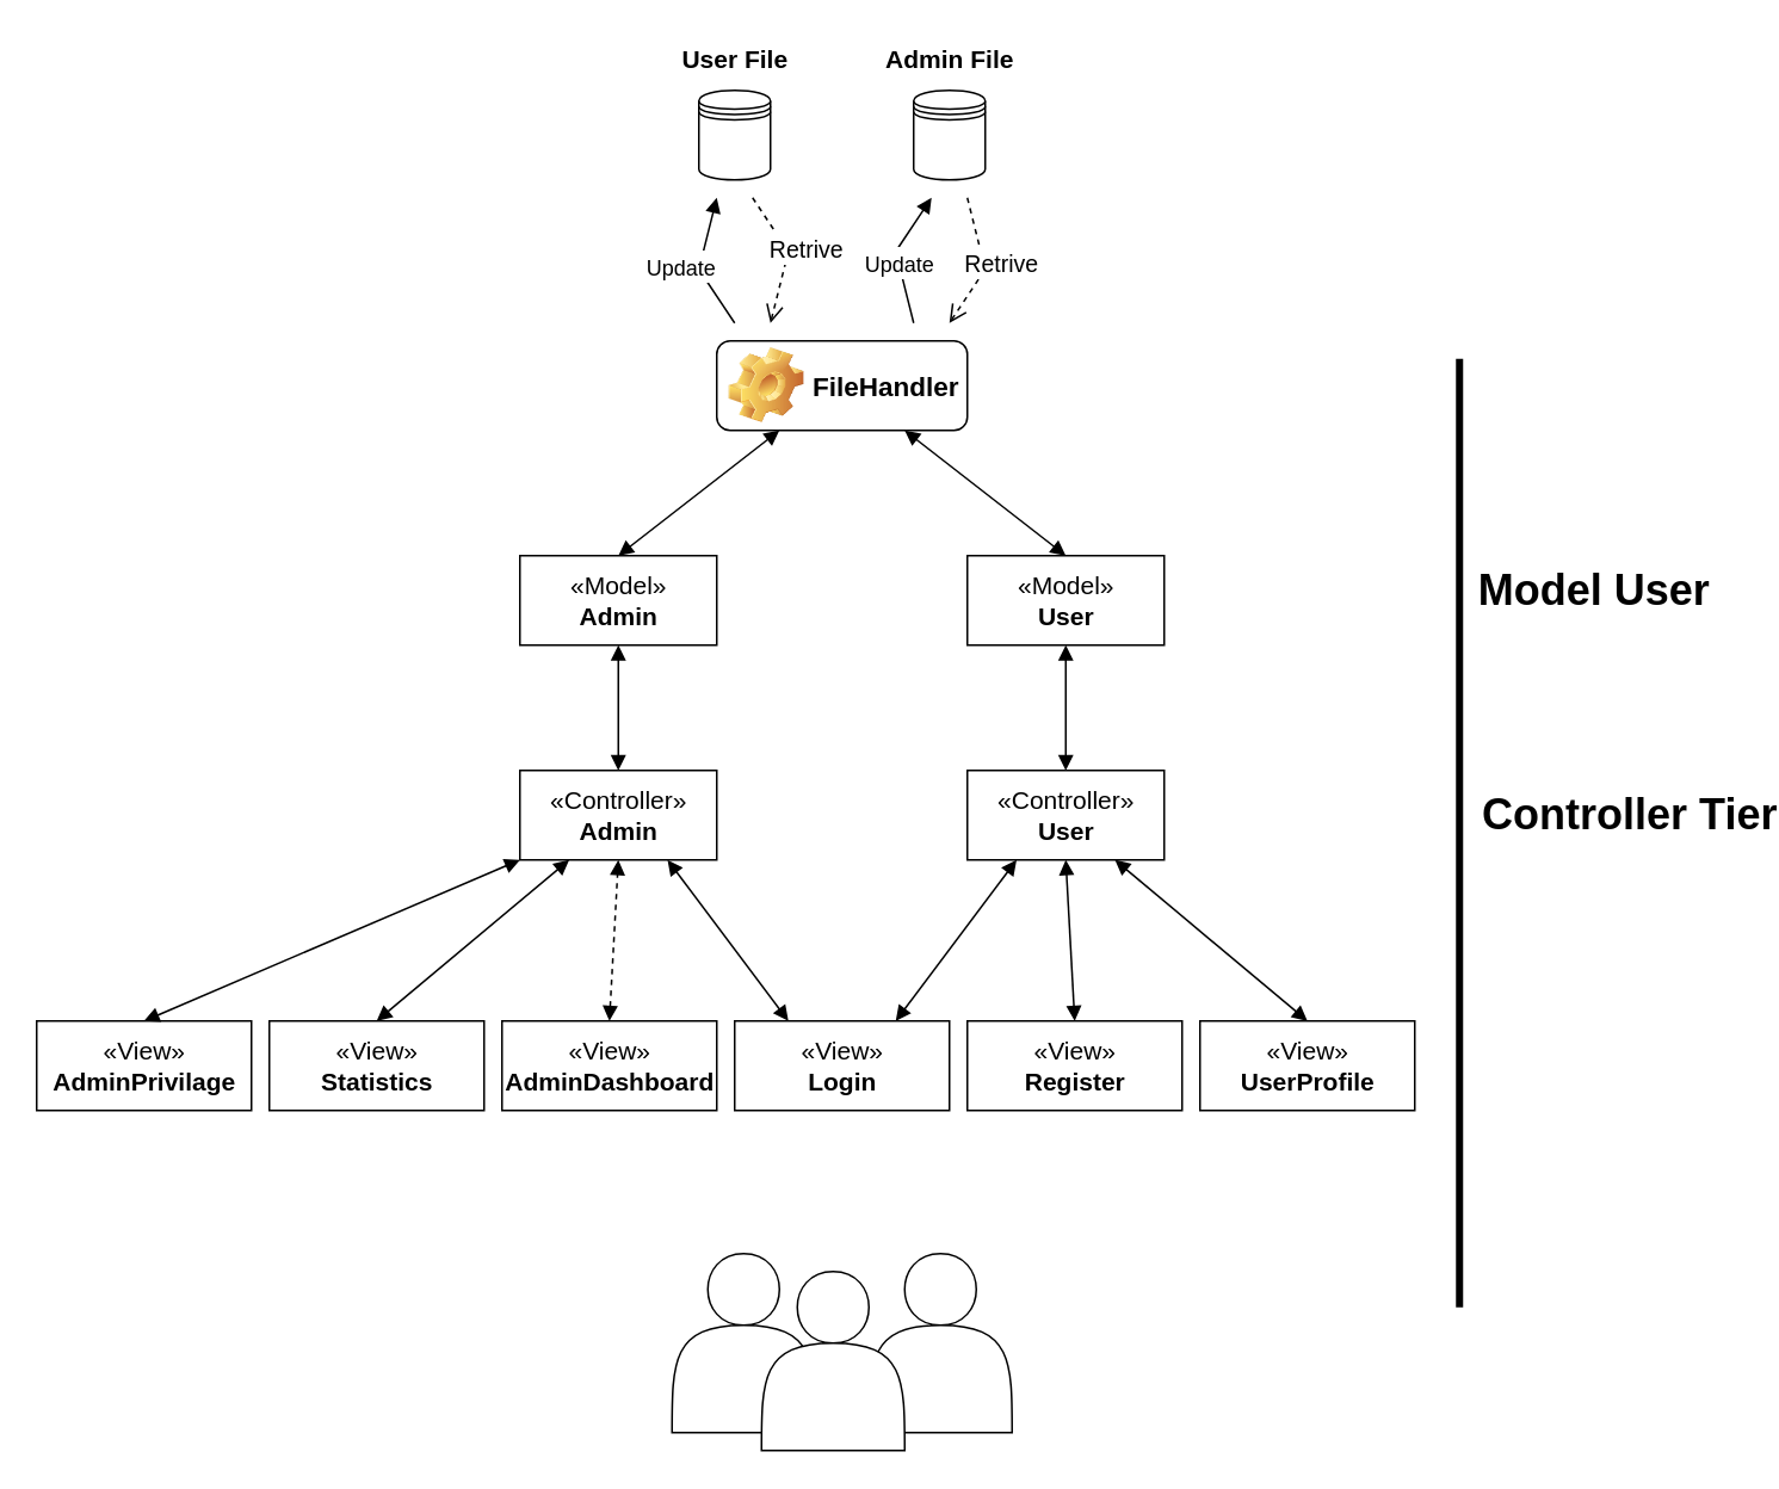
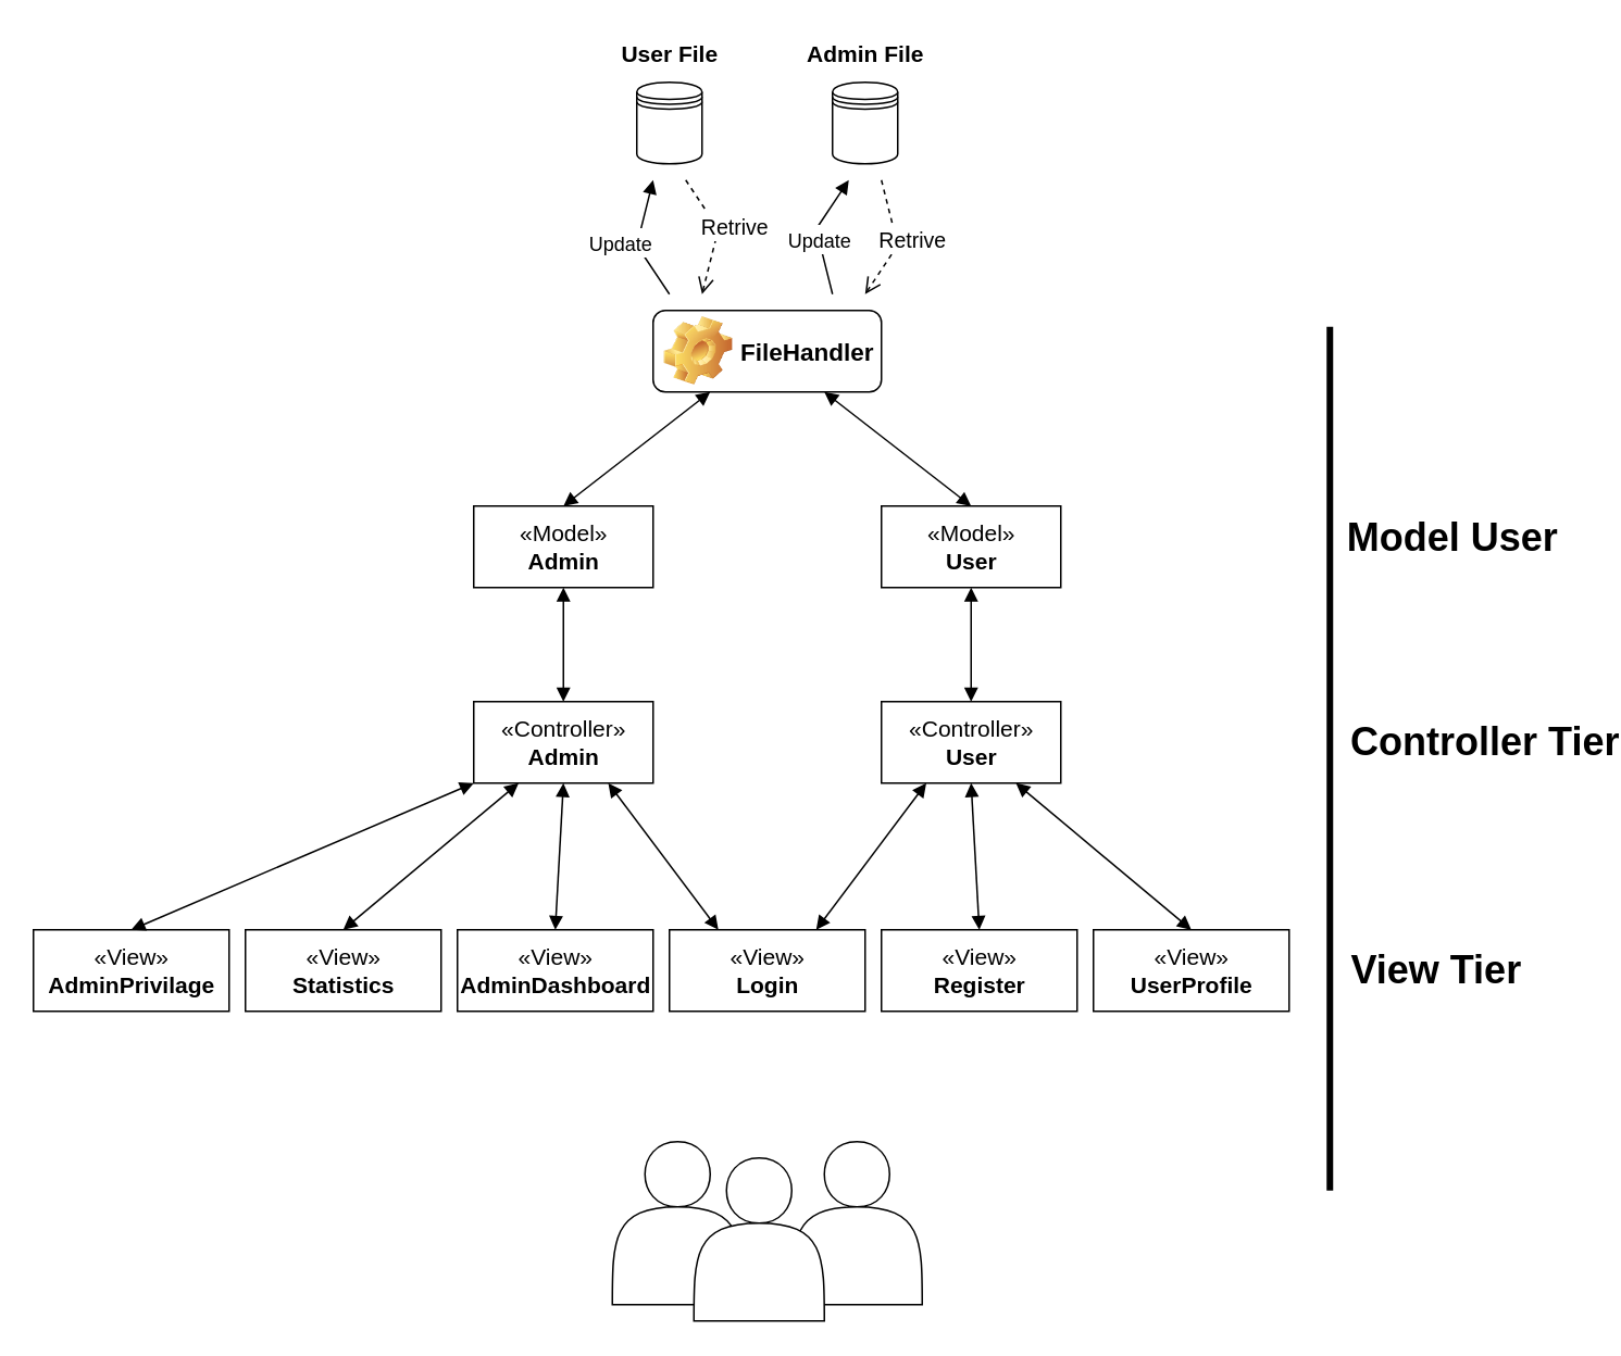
  <mxCell id="0" />
  <mxCell id="1" parent="0" />
  <mxCell id="2" value="" style="shape=datastore;whiteSpace=wrap;html=1;" vertex="1" parent="1"><mxGeometry x="390" y="50" width="40" height="50" as="geometry" /></mxCell>
  <mxCell id="3" value="" style="shape=datastore;whiteSpace=wrap;html=1;" vertex="1" parent="1"><mxGeometry x="510" y="50" width="40" height="50" as="geometry" /></mxCell>
  <mxCell id="4" value="&lt;font style=&quot;font-size: 15px&quot;&gt;FileHandler&lt;/font&gt;" style="label;whiteSpace=wrap;html=1;image=img/clipart/Gear_128x128.png" vertex="1" parent="1"><mxGeometry x="400" y="190" width="140" height="50" as="geometry" /></mxCell>
  <mxCell id="5" value="&lt;font style=&quot;font-size: 12px&quot;&gt;Update&lt;/font&gt;" style="html=1;verticalAlign=bottom;endArrow=block;rounded=0;fontSize=15;" edge="1" parent="1"><mxGeometry x="-0.139" y="14" width="80" relative="1" as="geometry"><mxPoint x="410" y="180" as="sourcePoint" /><mxPoint x="400" y="110" as="targetPoint" /><Array as="points"><mxPoint x="390" y="150" /></Array><mxPoint as="offset" /></mxGeometry></mxCell>
  <mxCell id="6" value="&lt;font style=&quot;font-size: 13px&quot;&gt;Retrive&lt;/font&gt;" style="html=1;verticalAlign=bottom;endArrow=open;dashed=1;endSize=8;rounded=0;fontSize=15;strokeWidth=1;" edge="1" parent="1"><mxGeometry x="0.121" y="12" relative="1" as="geometry"><mxPoint x="420" y="110" as="sourcePoint" /><mxPoint x="430" y="180" as="targetPoint" /><Array as="points"><mxPoint x="440" y="140" /></Array><mxPoint as="offset" /></mxGeometry></mxCell>
  <mxCell id="7" value="&lt;font style=&quot;font-size: 12px&quot;&gt;Update&lt;/font&gt;" style="html=1;verticalAlign=bottom;endArrow=block;rounded=0;fontSize=15;" edge="1" parent="1"><mxGeometry x="-0.392" y="3" width="80" relative="1" as="geometry"><mxPoint x="510" y="180" as="sourcePoint" /><mxPoint x="520" y="110" as="targetPoint" /><Array as="points"><mxPoint x="500" y="140" /></Array><mxPoint as="offset" /></mxGeometry></mxCell>
  <mxCell id="8" value="&lt;font style=&quot;font-size: 13px&quot;&gt;Retrive&lt;/font&gt;" style="html=1;verticalAlign=bottom;endArrow=open;dashed=1;endSize=8;rounded=0;fontSize=15;strokeWidth=1;" edge="1" parent="1"><mxGeometry x="0.121" y="12" relative="1" as="geometry"><mxPoint x="540" y="110" as="sourcePoint" /><mxPoint x="530" y="180" as="targetPoint" /><Array as="points"><mxPoint x="550" y="150" /></Array><mxPoint as="offset" /></mxGeometry></mxCell>
  <mxCell id="9" value="&lt;font style=&quot;font-size: 14px&quot;&gt;User File&lt;/font&gt;" style="text;strokeColor=none;fillColor=none;html=1;fontSize=24;fontStyle=1;verticalAlign=middle;align=center;" vertex="1" parent="1"><mxGeometry x="380" y="20" width="60" height="20" as="geometry" /></mxCell>
  <mxCell id="10" value="&lt;font style=&quot;font-size: 14px&quot;&gt;Admin File&lt;/font&gt;" style="text;strokeColor=none;fillColor=none;html=1;fontSize=24;fontStyle=1;verticalAlign=middle;align=center;" vertex="1" parent="1"><mxGeometry x="500" y="20" width="60" height="20" as="geometry" /></mxCell>
  <mxCell id="11" value="«Model»&lt;br&gt;&lt;b&gt;User&lt;/b&gt;" style="html=1;fontSize=14;" vertex="1" parent="1"><mxGeometry x="540" y="310" width="110" height="50" as="geometry" /></mxCell>
  <mxCell id="12" value="«Model»&lt;br&gt;&lt;b&gt;Admin&lt;/b&gt;" style="html=1;fontSize=14;" vertex="1" parent="1"><mxGeometry x="290" y="310" width="110" height="50" as="geometry" /></mxCell>
  <mxCell id="13" value="" style="endArrow=block;startArrow=block;endFill=1;startFill=1;html=1;rounded=0;fontSize=14;strokeWidth=1;entryX=0.25;entryY=1;entryDx=0;entryDy=0;exitX=0.5;exitY=0;exitDx=0;exitDy=0;" edge="1" parent="1" source="12" target="4"><mxGeometry width="160" relative="1" as="geometry"><mxPoint x="250" y="330" as="sourcePoint" /><mxPoint x="410" y="330" as="targetPoint" /></mxGeometry></mxCell>
  <mxCell id="14" value="" style="endArrow=block;startArrow=block;endFill=1;startFill=1;html=1;rounded=0;fontSize=14;strokeWidth=1;exitX=0.5;exitY=0;exitDx=0;exitDy=0;entryX=0.75;entryY=1;entryDx=0;entryDy=0;" edge="1" parent="1" source="11" target="4"><mxGeometry width="160" relative="1" as="geometry"><mxPoint x="480" y="330" as="sourcePoint" /><mxPoint x="490" y="270" as="targetPoint" /></mxGeometry></mxCell>
  <mxCell id="15" value="«Controller»&lt;br&gt;&lt;b&gt;User&lt;/b&gt;" style="html=1;fontSize=14;" vertex="1" parent="1"><mxGeometry x="540" y="430" width="110" height="50" as="geometry" /></mxCell>
  <mxCell id="16" value="«Controller»&lt;br&gt;&lt;b&gt;Admin&lt;/b&gt;" style="html=1;fontSize=14;" vertex="1" parent="1"><mxGeometry x="290" y="430" width="110" height="50" as="geometry" /></mxCell>
  <mxCell id="17" value="" style="endArrow=block;startArrow=block;endFill=1;startFill=1;html=1;rounded=0;fontSize=14;strokeWidth=1;exitX=0.5;exitY=0;exitDx=0;exitDy=0;entryX=0.5;entryY=1;entryDx=0;entryDy=0;" edge="1" parent="1" source="15" target="11"><mxGeometry width="160" relative="1" as="geometry"><mxPoint x="605" y="320" as="sourcePoint" /><mxPoint x="515" y="250" as="targetPoint" /></mxGeometry></mxCell>
  <mxCell id="18" value="" style="endArrow=block;startArrow=block;endFill=1;startFill=1;html=1;rounded=0;fontSize=14;strokeWidth=1;exitX=0.5;exitY=0;exitDx=0;exitDy=0;entryX=0.5;entryY=1;entryDx=0;entryDy=0;" edge="1" parent="1" source="16" target="12"><mxGeometry width="160" relative="1" as="geometry"><mxPoint x="605" y="440" as="sourcePoint" /><mxPoint x="605" y="370" as="targetPoint" /></mxGeometry></mxCell>
  <mxCell id="19" value="Controller Tier" style="text;strokeColor=none;fillColor=none;html=1;fontSize=24;fontStyle=1;verticalAlign=middle;align=center;" vertex="1" parent="1"><mxGeometry x="860" y="435" width="100" height="40" as="geometry" /></mxCell>
  <mxCell id="20" value="Model User" style="text;strokeColor=none;fillColor=none;html=1;fontSize=24;fontStyle=1;verticalAlign=middle;align=center;" vertex="1" parent="1"><mxGeometry x="840" y="310" width="100" height="40" as="geometry" /></mxCell>
  <mxCell id="21" value="«View»&lt;br&gt;&lt;b&gt;Login&lt;/b&gt;" style="html=1;fontSize=14;" vertex="1" parent="1"><mxGeometry x="410" y="570" width="120" height="50" as="geometry" /></mxCell>
  <mxCell id="22" value="«View»&lt;br&gt;&lt;b&gt;Register&lt;/b&gt;" style="html=1;fontSize=14;" vertex="1" parent="1"><mxGeometry x="540" y="570" width="120" height="50" as="geometry" /></mxCell>
  <mxCell id="23" style="edgeStyle=orthogonalEdgeStyle;rounded=0;orthogonalLoop=1;jettySize=auto;html=1;exitX=0.5;exitY=1;exitDx=0;exitDy=0;fontSize=14;strokeWidth=1;" edge="1" parent="1" source="22" target="22"><mxGeometry relative="1" as="geometry" /></mxCell>
  <mxCell id="24" value="«View»&lt;br&gt;&lt;b&gt;AdminDashboard&lt;/b&gt;" style="html=1;fontSize=14;" vertex="1" parent="1"><mxGeometry x="280" y="570" width="120" height="50" as="geometry" /></mxCell>
  <mxCell id="25" value="«View»&lt;br&gt;&lt;b&gt;AdminPrivilage&lt;br&gt;&lt;/b&gt;" style="html=1;fontSize=14;" vertex="1" parent="1"><mxGeometry x="20" y="570" width="120" height="50" as="geometry" /></mxCell>
  <mxCell id="26" value="«View»&lt;br&gt;&lt;b&gt;Statistics&lt;br&gt;&lt;/b&gt;" style="html=1;fontSize=14;" vertex="1" parent="1"><mxGeometry x="150" y="570" width="120" height="50" as="geometry" /></mxCell>
  <mxCell id="27" value="«View»&lt;br&gt;&lt;b&gt;UserProfile&lt;br&gt;&lt;/b&gt;" style="html=1;fontSize=14;" vertex="1" parent="1"><mxGeometry x="670" y="570" width="120" height="50" as="geometry" /></mxCell>
  <mxCell id="28" value="" style="endArrow=block;startArrow=block;endFill=1;startFill=1;html=1;rounded=0;fontSize=14;strokeWidth=1;exitX=0.5;exitY=0;exitDx=0;exitDy=0;entryX=0.5;entryY=1;entryDx=0;entryDy=0;" edge="1" parent="1" source="22" target="15"><mxGeometry width="160" relative="1" as="geometry"><mxPoint x="680" y="550" as="sourcePoint" /><mxPoint x="680" y="480" as="targetPoint" /></mxGeometry></mxCell>
  <mxCell id="29" value="" style="endArrow=block;startArrow=block;endFill=1;startFill=1;html=1;rounded=0;fontSize=14;strokeWidth=1;exitX=0.5;exitY=0;exitDx=0;exitDy=0;entryX=0.75;entryY=1;entryDx=0;entryDy=0;" edge="1" parent="1" source="27" target="15"><mxGeometry width="160" relative="1" as="geometry"><mxPoint x="610" y="580" as="sourcePoint" /><mxPoint x="605" y="490" as="targetPoint" /></mxGeometry></mxCell>
  <mxCell id="30" value="" style="endArrow=block;startArrow=block;endFill=1;startFill=1;html=1;rounded=0;fontSize=14;strokeWidth=1;exitX=0.75;exitY=0;exitDx=0;exitDy=0;entryX=0.25;entryY=1;entryDx=0;entryDy=0;" edge="1" parent="1" source="21" target="15"><mxGeometry width="160" relative="1" as="geometry"><mxPoint x="740" y="580" as="sourcePoint" /><mxPoint x="632.5" y="490" as="targetPoint" /></mxGeometry></mxCell>
  <mxCell id="31" value="" style="endArrow=block;startArrow=block;endFill=1;startFill=1;html=1;rounded=0;fontSize=14;strokeWidth=1;exitX=0.25;exitY=0;exitDx=0;exitDy=0;entryX=0.75;entryY=1;entryDx=0;entryDy=0;" edge="1" parent="1" source="21" target="16"><mxGeometry width="160" relative="1" as="geometry"><mxPoint x="480" y="580" as="sourcePoint" /><mxPoint x="577.5" y="490" as="targetPoint" /></mxGeometry></mxCell>
- <mxCell id="32" value="" style="endArrow=block;startArrow=block;endFill=1;startFill=1;html=1;rounded=0;fontSize=14;strokeWidth=1;exitX=0.5;exitY=0;exitDx=0;exitDy=0;entryX=0.5;entryY=1;entryDx=0;entryDy=0;dashed=1;" edge="1" parent="1" source="24" target="16"><mxGeometry width="160" relative="1" as="geometry"><mxPoint x="350" y="580" as="sourcePoint" /><mxPoint x="320" y="500" as="targetPoint" /></mxGeometry></mxCell>
+ <mxCell id="32" value="" style="endArrow=block;startArrow=block;endFill=1;startFill=1;html=1;rounded=0;fontSize=14;strokeWidth=1;exitX=0.5;exitY=0;exitDx=0;exitDy=0;entryX=0.5;entryY=1;entryDx=0;entryDy=0;" edge="1" parent="1" source="24" target="16"><mxGeometry width="160" relative="1" as="geometry"><mxPoint x="350" y="580" as="sourcePoint" /><mxPoint x="320" y="500" as="targetPoint" /></mxGeometry></mxCell>
  <mxCell id="33" value="" style="endArrow=block;startArrow=block;endFill=1;startFill=1;html=1;rounded=0;fontSize=14;strokeWidth=1;exitX=0.5;exitY=0;exitDx=0;exitDy=0;entryX=0.25;entryY=1;entryDx=0;entryDy=0;" edge="1" parent="1" source="26" target="16"><mxGeometry width="160" relative="1" as="geometry"><mxPoint x="350" y="580" as="sourcePoint" /><mxPoint x="355" y="490" as="targetPoint" /></mxGeometry></mxCell>
  <mxCell id="34" value="" style="endArrow=block;startArrow=block;endFill=1;startFill=1;html=1;rounded=0;fontSize=14;strokeWidth=1;exitX=0.5;exitY=0;exitDx=0;exitDy=0;entryX=0;entryY=1;entryDx=0;entryDy=0;" edge="1" parent="1" source="25" target="16"><mxGeometry width="160" relative="1" as="geometry"><mxPoint x="220" y="580" as="sourcePoint" /><mxPoint x="327.5" y="490" as="targetPoint" /></mxGeometry></mxCell>
  <mxCell id="35" value="" style="shape=actor;whiteSpace=wrap;html=1;fontSize=14;" vertex="1" parent="1"><mxGeometry x="485" y="700" width="80" height="100" as="geometry" /></mxCell>
  <mxCell id="36" value="" style="shape=actor;whiteSpace=wrap;html=1;fontSize=14;" vertex="1" parent="1"><mxGeometry x="375" y="700" width="80" height="100" as="geometry" /></mxCell>
  <mxCell id="37" value="" style="shape=actor;whiteSpace=wrap;html=1;fontSize=14;" vertex="1" parent="1"><mxGeometry x="425" y="710" width="80" height="100" as="geometry" /></mxCell>
+ <mxCell id="38" value="View&amp;nbsp;Tier" style="text;strokeColor=none;fillColor=none;html=1;fontSize=24;fontStyle=1;verticalAlign=middle;align=center;" vertex="1" parent="1"><mxGeometry x="830" y="575" width="100" height="40" as="geometry" /></mxCell>
  <mxCell id="39" value="" style="line;strokeWidth=4;direction=south;html=1;perimeter=backbonePerimeter;points=[];outlineConnect=0;fontSize=14;" vertex="1" parent="1"><mxGeometry x="810" y="200" width="10" height="530" as="geometry" /></mxCell>
